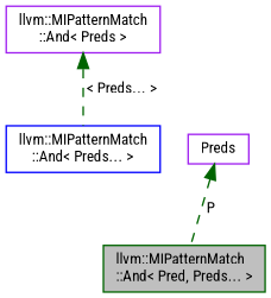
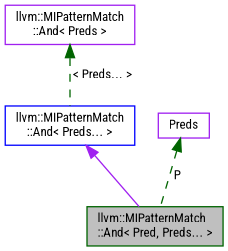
  digraph {
    fontname="Roboto Condensed"
    node [color=purple fontname="Roboto Condensed" fontsize=10 shape=box]
    edge [color=darkgreen dir=back fontname="Roboto Condensed" fontsize=10 labelfontname=Helvetica labelfontsize=10 style=dashed]
    n1 [color=darkgreen fillcolor=grey75 fontcolor=black height=0.2 label="llvm::MIPatternMatch\l::And\< Pred, Preds... \>" style=filled width=0.4]
    n2 [color=blue height=0.2 label="llvm::MIPatternMatch\l::And\< Preds... \>" width=0.4]
    n3 [height=0.2 label="llvm::MIPatternMatch\l::And\< Preds \>" width=0.4]
    n4 [height=0.2 label=Preds width=0.4]
+   n2 -> n1 [color=purple style=solid]
    n3 -> n2 [label=" \< Preds... \>"]
    n4 -> n1 [label=" P"]
  }
